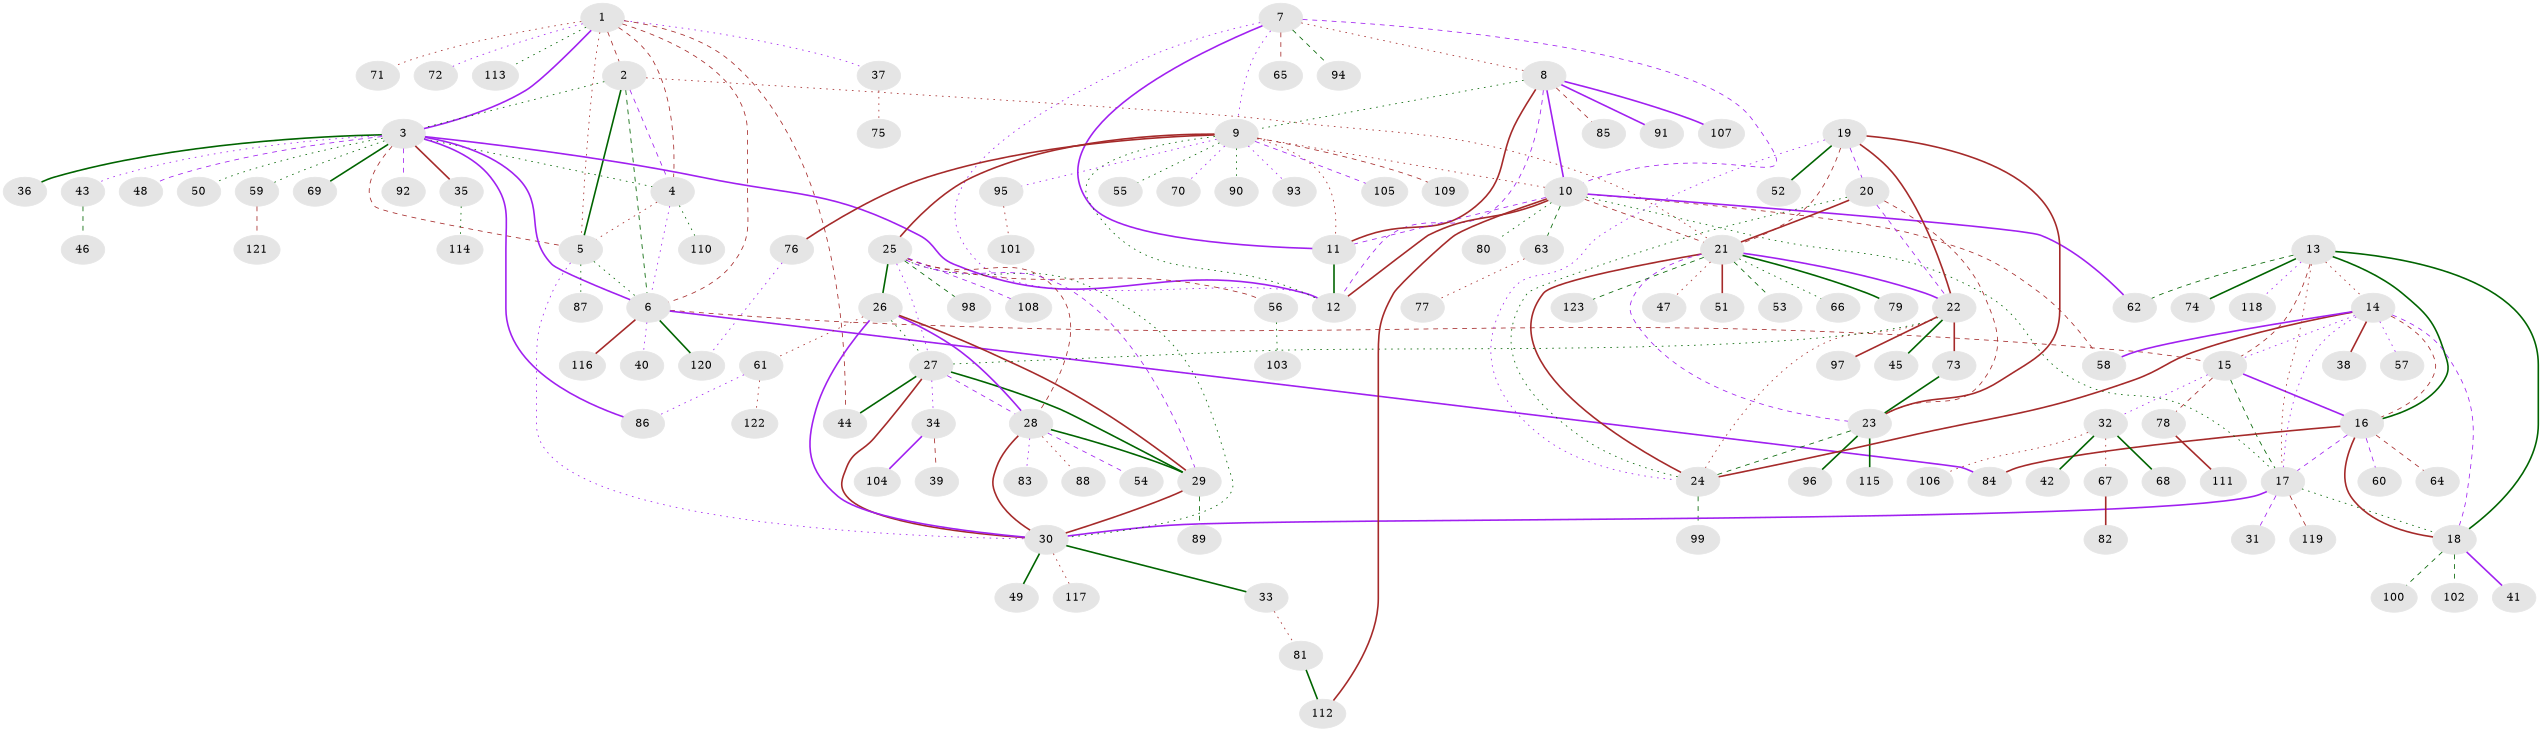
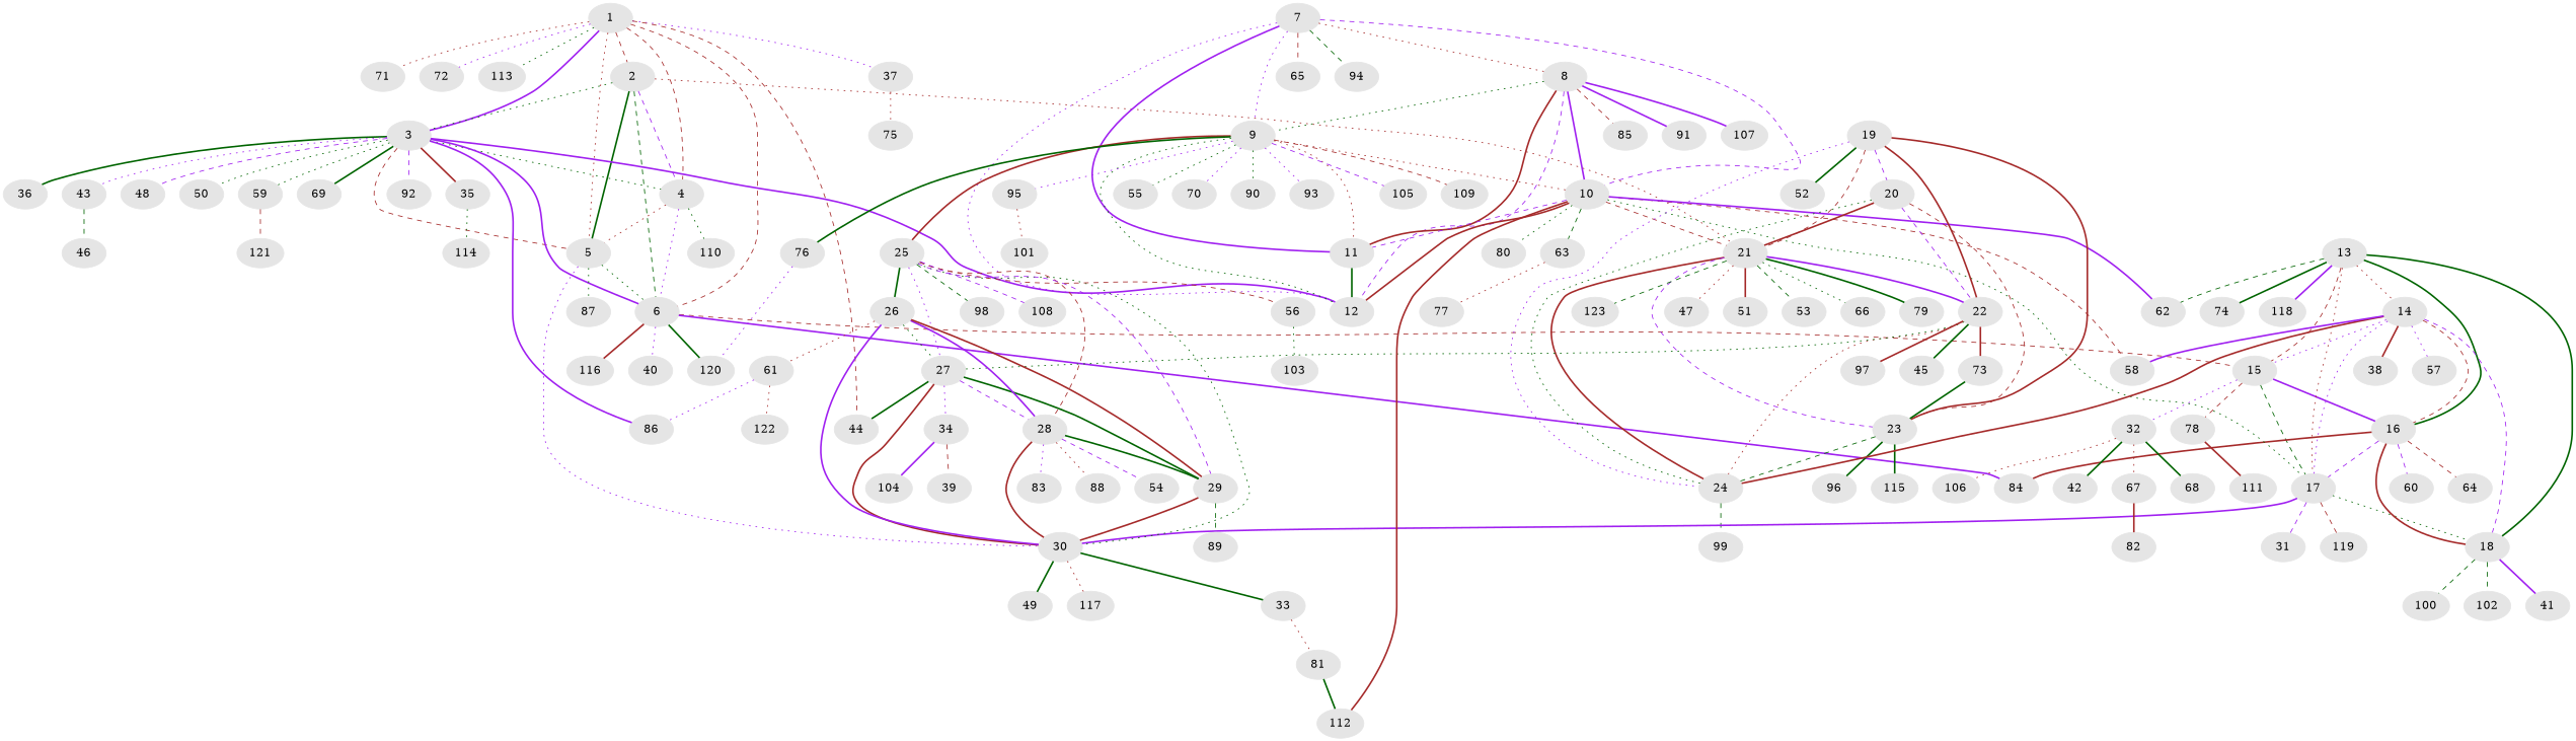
  graph {
    node [color=gray90 style=filled]
    edge [color=brown style=bold]
    1
    2
    3
    4
    5
    6
    37
    44
    71
    72
    113
    21
    12
    35
    36
    43
    48
    50
    59
    69
    86
    92
    110
    30
    87
    15
    40
    84
    116
    120
    75
    24
    22
    23
    47
    51
    53
    66
    79
    123
    114
    46
    121
    33
    49
    117
    17
    16
    32
    78
    7
    8
    9
    10
    11
    65
    94
    85
    91
    107
    25
    55
    70
    76
    90
    93
    95
    105
    109
    58
    62
    63
    80
    112
    27
    26
    28
    29
    56
    98
    108
    101
    18
    31
    119
    77
    13
    14
    74
    118
    38
    57
    60
    64
    41
    100
    102
    99
    42
    67
    68
    106
    111
    19
    20
    52
    45
    73
    97
    96
    115
    34
    61
    54
    83
    88
    89
    103
    122
    39
    104
    81
    82
    1 -- 2 [style=dashed]
    1 -- 3 [color=purple]
    1 -- 4 [style=dashed]
    1 -- 5 [style=dotted]
    1 -- 6 [style=dashed]
    1 -- 37 [color=purple style=dotted]
    1 -- 44 [style=dashed]
    1 -- 71 [style=dotted]
    1 -- 72 [color=purple style=dotted]
    1 -- 113 [color=darkgreen style=dotted]
    2 -- 3 [color=darkgreen style=dotted]
    2 -- 4 [color=purple style=dashed]
    2 -- 5 [color=darkgreen]
    2 -- 6 [color=darkgreen style=dashed]
    2 -- 21 [style=dotted]
    3 -- 4 [color=darkgreen style=dotted]
    3 -- 5 [style=dashed]
    3 -- 6 [color=purple]
    3 -- 12 [color=purple]
    3 -- 35
    3 -- 36 [color=darkgreen]
    3 -- 43 [color=purple style=dotted]
    3 -- 48 [color=purple style=dashed]
    3 -- 50 [color=darkgreen style=dotted]
    3 -- 59 [color=darkgreen style=dotted]
    3 -- 69 [color=darkgreen]
    3 -- 86 [color=purple]
    3 -- 92 [color=purple style=dashed]
    4 -- 5 [style=dotted]
    4 -- 6 [color=purple style=dotted]
    4 -- 110 [color=darkgreen style=dotted]
    5 -- 6 [color=darkgreen style=dotted]
    5 -- 30 [color=purple style=dotted]
    5 -- 87 [color=darkgreen style=dotted]
    6 -- 15 [style=dashed]
    6 -- 40 [color=purple style=dotted]
    6 -- 84 [color=purple]
    6 -- 116
    6 -- 120 [color=darkgreen]
    37 -- 75 [style=dotted]
    21 -- 24
    21 -- 22 [color=purple]
    21 -- 23 [color=purple style=dashed]
    21 -- 47 [style=dotted]
    21 -- 51
    21 -- 53 [color=darkgreen style=dashed]
    21 -- 66 [color=darkgreen style=dotted]
    21 -- 79 [color=darkgreen]
    21 -- 123 [color=darkgreen style=dashed]
    35 -- 114 [color=darkgreen style=dotted]
    43 -- 46 [color=darkgreen style=dashed]
    59 -- 121 [style=dashed]
    30 -- 33 [color=darkgreen]
    30 -- 49 [color=darkgreen]
    30 -- 117 [style=dotted]
    15 -- 17 [color=darkgreen style=dashed]
    15 -- 16 [color=purple]
    15 -- 32 [color=purple style=dotted]
    15 -- 78 [style=dashed]
    24 -- 99 [color=darkgreen style=dashed]
    22 -- 24 [style=dotted]
    22 -- 27 [color=darkgreen style=dotted]
    22 -- 45 [color=darkgreen]
    22 -- 73
    22 -- 97
    23 -- 24 [color=darkgreen style=dashed]
    23 -- 96 [color=darkgreen]
    23 -- 115 [color=darkgreen]
    33 -- 81 [style=dotted]
    17 -- 30 [color=purple]
    17 -- 18 [color=darkgreen style=dotted]
    17 -- 31 [color=purple style=dashed]
    17 -- 119 [style=dashed]
    16 -- 84
    16 -- 17 [color=purple style=dashed]
    16 -- 18
    16 -- 60 [color=purple style=dashed]
    16 -- 64 [style=dashed]
    32 -- 42 [color=darkgreen]
    32 -- 67 [style=dotted]
    32 -- 68 [color=darkgreen]
    32 -- 106 [style=dotted]
    78 -- 111
    7 -- 12 [color=purple style=dotted]
    7 -- 8 [style=dotted]
    7 -- 9 [color=purple style=dotted]
    7 -- 10 [color=purple style=dashed]
    7 -- 11 [color=purple]
    7 -- 65 [style=dashed]
    7 -- 94 [color=darkgreen style=dashed]
    8 -- 12 [color=purple style=dashed]
    8 -- 9 [color=darkgreen style=dotted]
    8 -- 10 [color=purple]
    8 -- 11
    8 -- 85 [style=dashed]
    8 -- 91 [color=purple]
    8 -- 107 [color=purple]
    9 -- 12 [color=darkgreen style=dotted]
    9 -- 10 [style=dotted]
    9 -- 11 [style=dotted]
    9 -- 25
    9 -- 55 [color=darkgreen style=dotted]
    9 -- 70 [color=purple style=dotted]
-   9 -- 76
+   9 -- 76 [color=darkgreen]
    9 -- 90 [color=darkgreen style=dotted]
    9 -- 93 [color=purple style=dotted]
    9 -- 95 [color=purple style=dotted]
    9 -- 105 [color=purple style=dashed]
    9 -- 109 [style=dashed]
    10 -- 21 [style=dashed]
    10 -- 12
    10 -- 17 [color=darkgreen style=dotted]
    10 -- 11 [color=purple style=dashed]
    10 -- 58 [style=dashed]
    10 -- 62 [color=purple]
    10 -- 63 [color=darkgreen style=dashed]
    10 -- 80 [color=darkgreen style=dotted]
    10 -- 112
    11 -- 12 [color=darkgreen]
    25 -- 30 [color=darkgreen style=dotted]
    25 -- 27 [color=purple style=dotted]
    25 -- 26 [color=darkgreen]
    25 -- 28 [style=dashed]
    25 -- 29 [color=purple style=dashed]
    25 -- 56 [style=dashed]
    25 -- 98 [color=darkgreen style=dashed]
    25 -- 108 [color=purple style=dashed]
    76 -- 120 [color=purple style=dotted]
    95 -- 101 [style=dotted]
    63 -- 77 [style=dotted]
    27 -- 44 [color=darkgreen]
    27 -- 30
    27 -- 28 [color=purple style=dashed]
    27 -- 29 [color=darkgreen]
    27 -- 34 [color=purple style=dotted]
    26 -- 30 [color=purple]
    26 -- 27 [color=darkgreen style=dotted]
    26 -- 28 [color=purple]
    26 -- 29
    26 -- 61 [style=dotted]
    28 -- 30
    28 -- 29 [color=darkgreen]
    28 -- 54 [color=purple style=dashed]
    28 -- 83 [color=purple style=dotted]
    28 -- 88 [style=dotted]
    29 -- 30
    29 -- 89 [color=darkgreen style=dashed]
    56 -- 103 [color=darkgreen style=dotted]
    18 -- 41 [color=purple]
    18 -- 100 [color=darkgreen style=dashed]
    18 -- 102 [color=darkgreen style=dashed]
    13 -- 15 [style=dashed]
    13 -- 17 [style=dotted]
    13 -- 16 [color=darkgreen]
    13 -- 62 [color=darkgreen style=dashed]
    13 -- 18 [color=darkgreen]
    13 -- 14 [style=dotted]
    13 -- 74 [color=darkgreen]
-   13 -- 118 [color=purple style=dotted]
+   13 -- 118 [color=purple]
    14 -- 15 [color=purple style=dotted]
    14 -- 24
    14 -- 17 [color=purple style=dotted]
    14 -- 16 [style=dashed]
    14 -- 58 [color=purple]
    14 -- 18 [color=purple style=dashed]
    14 -- 38
    14 -- 57 [color=purple style=dotted]
    67 -- 82
    19 -- 21 [style=dashed]
    19 -- 24 [color=purple style=dotted]
    19 -- 22
    19 -- 23
    19 -- 20 [color=purple style=dashed]
    19 -- 52 [color=darkgreen]
    20 -- 21
    20 -- 24 [color=darkgreen style=dotted]
    20 -- 22 [color=purple style=dashed]
    20 -- 23 [style=dashed]
    73 -- 23 [color=darkgreen]
    34 -- 39 [style=dashed]
    34 -- 104 [color=purple]
    61 -- 86 [color=purple style=dotted]
    61 -- 122 [style=dotted]
    81 -- 112 [color=darkgreen]
  }
